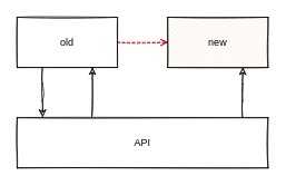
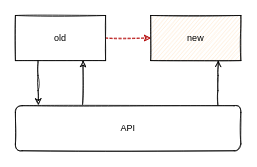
  <mxCell id="0" />
  <mxCell id="1" parent="0" />
  <mxCell id="2" style="edgeStyle=orthogonalEdgeStyle;sketch=1;orthogonalLoop=1;jettySize=auto;html=1;exitX=0.25;exitY=1;exitDx=0;exitDy=0;entryX=0.102;entryY=-0.015;entryDx=0;entryDy=0;entryPerimeter=0;" parent="1" source="4" target="5" edge="1"><mxGeometry relative="1" as="geometry" /></mxCell>
- <mxCell id="3" value="" style="edgeStyle=orthogonalEdgeStyle;rounded=0;orthogonalLoop=1;jettySize=auto;html=1;fillColor=#e51400;strokeColor=#B20000;sketch=1;dashed=1;endArrow=open;" edge="1" parent="1" source="4" target="8"><mxGeometry relative="1" as="geometry" /></mxCell>
+ <mxCell id="3" value="" style="edgeStyle=orthogonalEdgeStyle;rounded=0;orthogonalLoop=1;jettySize=auto;html=1;fillColor=#e51400;strokeColor=#B20000;sketch=1;dashed=1;" edge="1" parent="1" source="4" target="8"><mxGeometry relative="1" as="geometry" /></mxCell>
  <mxCell id="4" value="old" style="rounded=0;whiteSpace=wrap;html=1;sketch=1;" parent="1" vertex="1"><mxGeometry x="20" y="20" width="120" height="60" as="geometry" /></mxCell>
- <mxCell id="5" value="API" style="rounded=0;whiteSpace=wrap;html=1;sketch=1;" parent="1" vertex="1"><mxGeometry x="20" y="140" width="300" height="60" as="geometry" /></mxCell>
+ <mxCell id="5" value="API" style="whiteSpace=wrap;html=1;sketch=1;rounded=1;" parent="1" vertex="1"><mxGeometry x="20" y="140" width="300" height="60" as="geometry" /></mxCell>
  <mxCell id="6" value="" style="endArrow=classic;html=1;sketch=1;exitX=0.298;exitY=-0.03;exitDx=0;exitDy=0;entryX=0.75;entryY=1;entryDx=0;entryDy=0;exitPerimeter=0;" parent="1" source="5" target="4" edge="1"><mxGeometry width="50" height="50" relative="1" as="geometry"><mxPoint x="130" y="110" as="sourcePoint" /><mxPoint x="180" y="60" as="targetPoint" /></mxGeometry></mxCell>
- <mxCell id="7" style="edgeStyle=orthogonalEdgeStyle;sketch=1;orthogonalLoop=1;jettySize=auto;html=1;exitX=0.898;exitY=-0.015;exitDx=0;exitDy=0;entryX=0.75;entryY=1;entryDx=0;entryDy=0;exitPerimeter=0;" parent="1" source="5" target="8" edge="1"><mxGeometry relative="1" as="geometry" /></mxCell>
+ <mxCell id="7" style="edgeStyle=orthogonalEdgeStyle;sketch=1;orthogonalLoop=1;jettySize=auto;html=1;exitX=0.898;exitY=-0.015;exitDx=0;exitDy=0;entryX=0.75;entryY=1;entryDx=0;entryDy=0;exitPerimeter=0;endArrow=open;" parent="1" source="5" target="8" edge="1"><mxGeometry relative="1" as="geometry" /></mxCell>
  <mxCell id="8" value="new" style="rounded=0;whiteSpace=wrap;html=1;sketch=1;fillColor=#ffe6cc;" parent="1" vertex="1"><mxGeometry x="200" y="20" width="120" height="60" as="geometry" /></mxCell>
